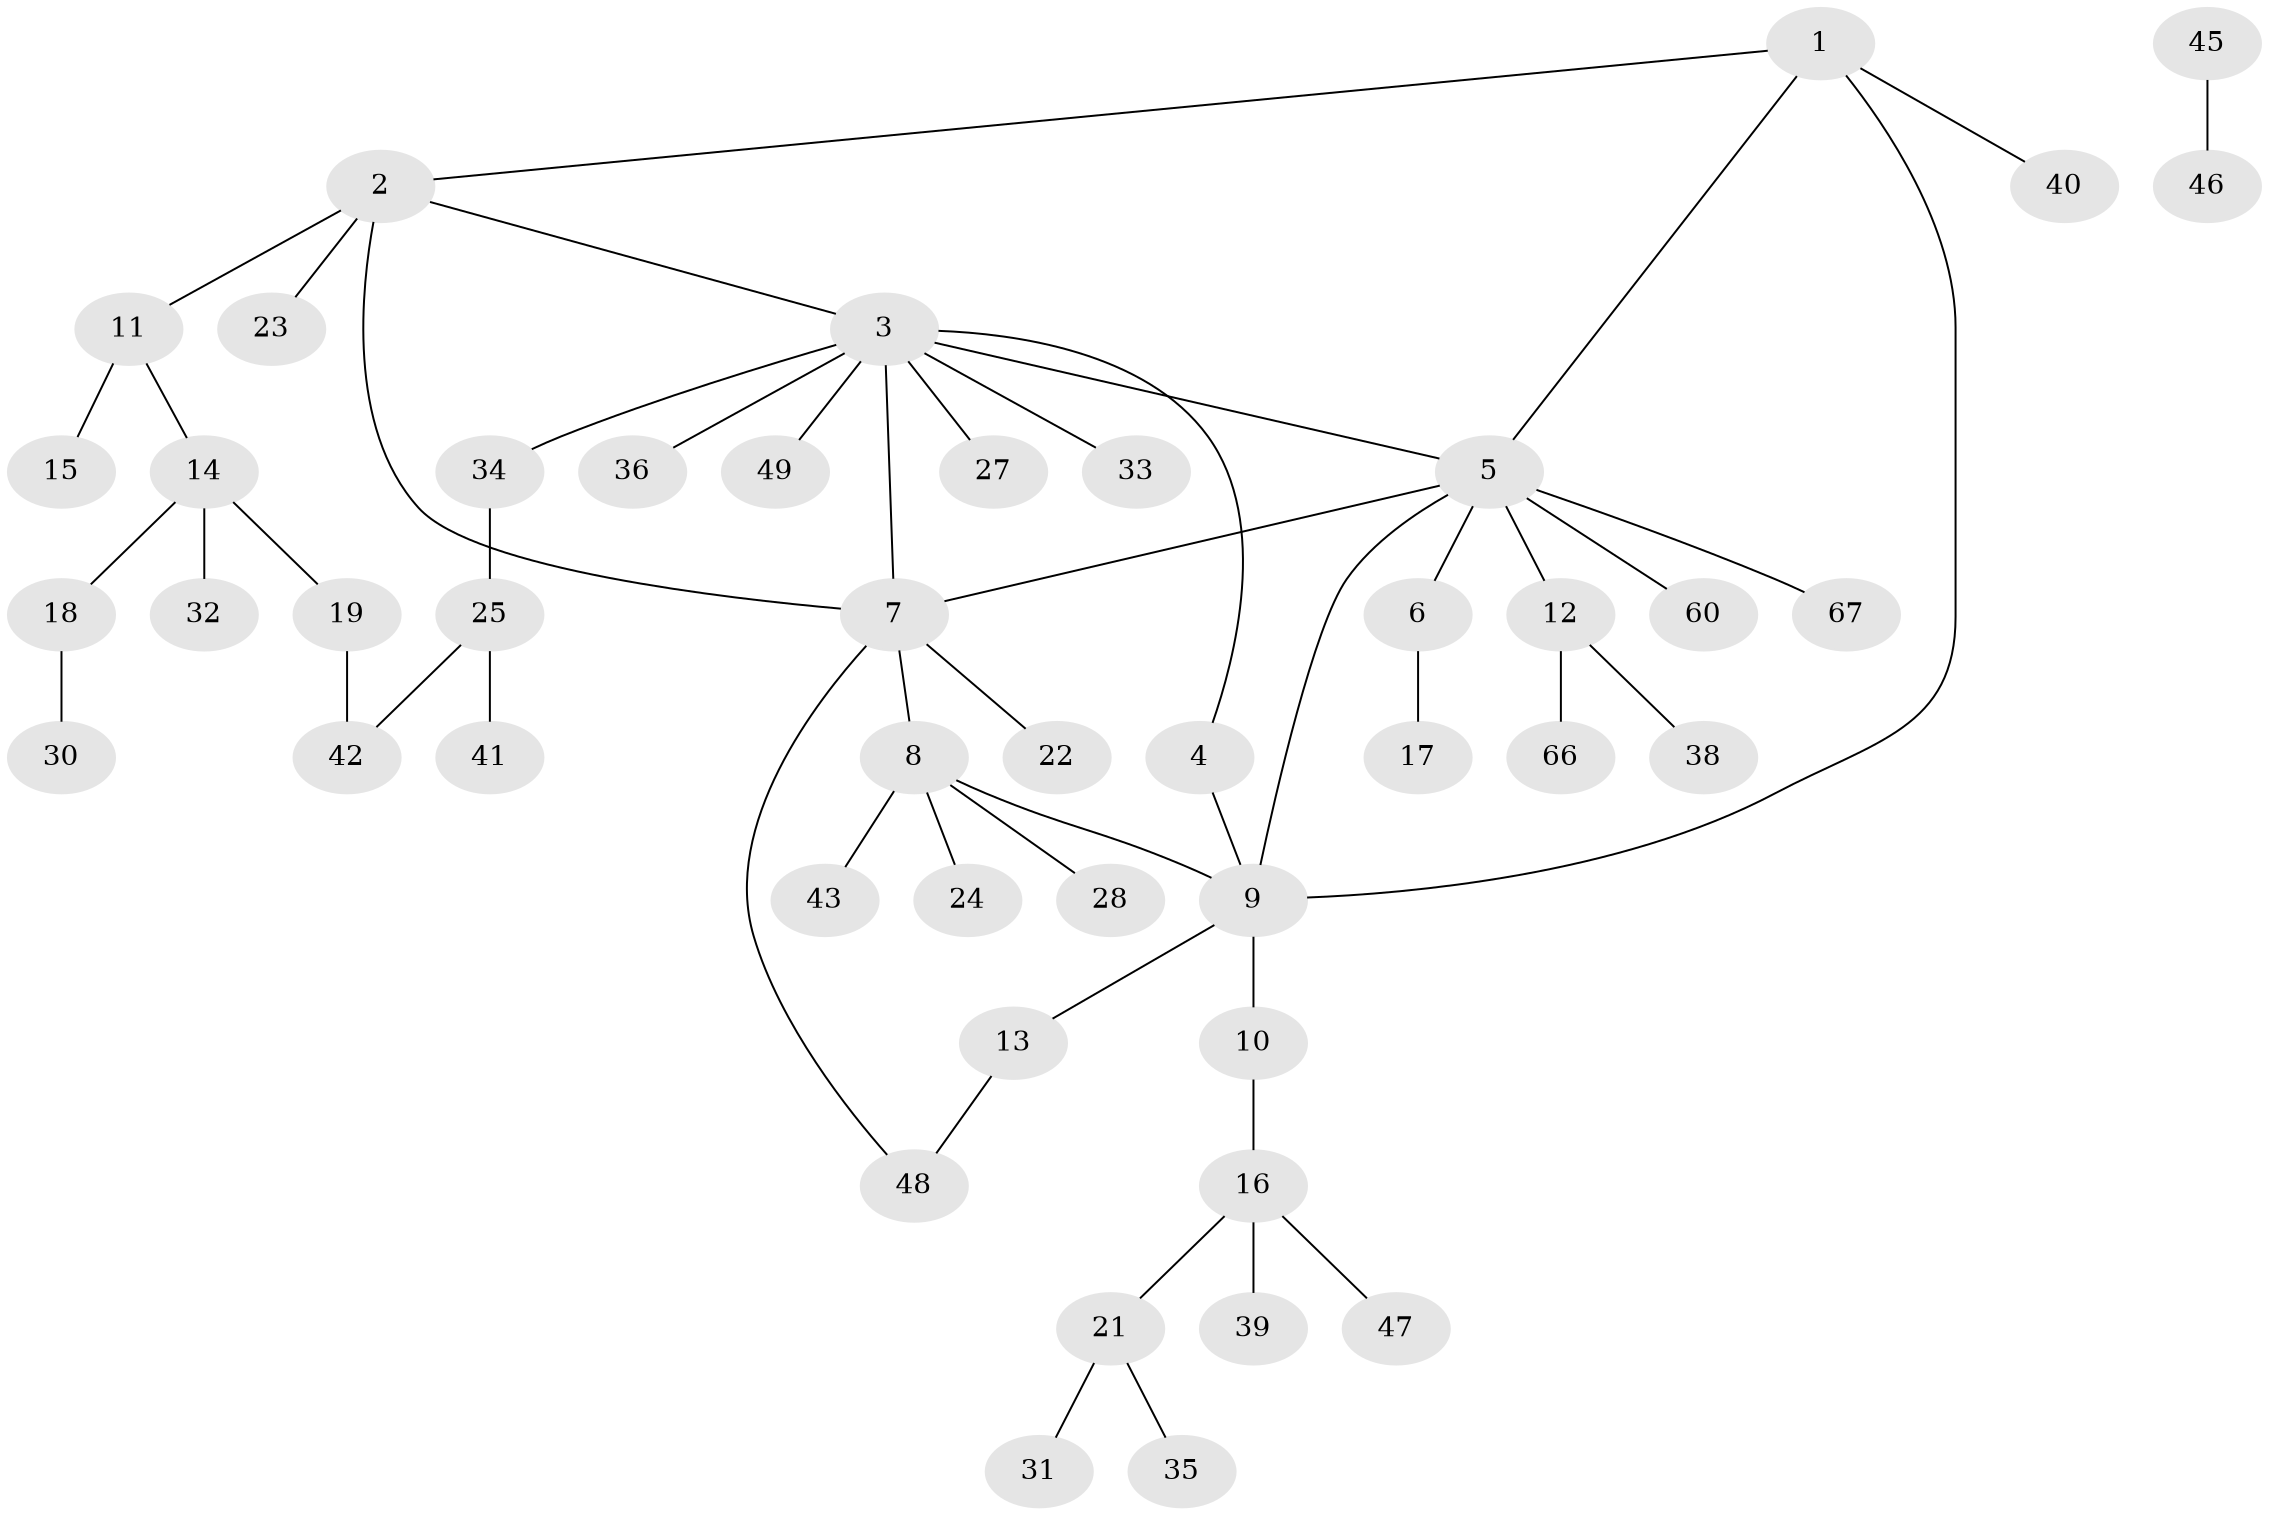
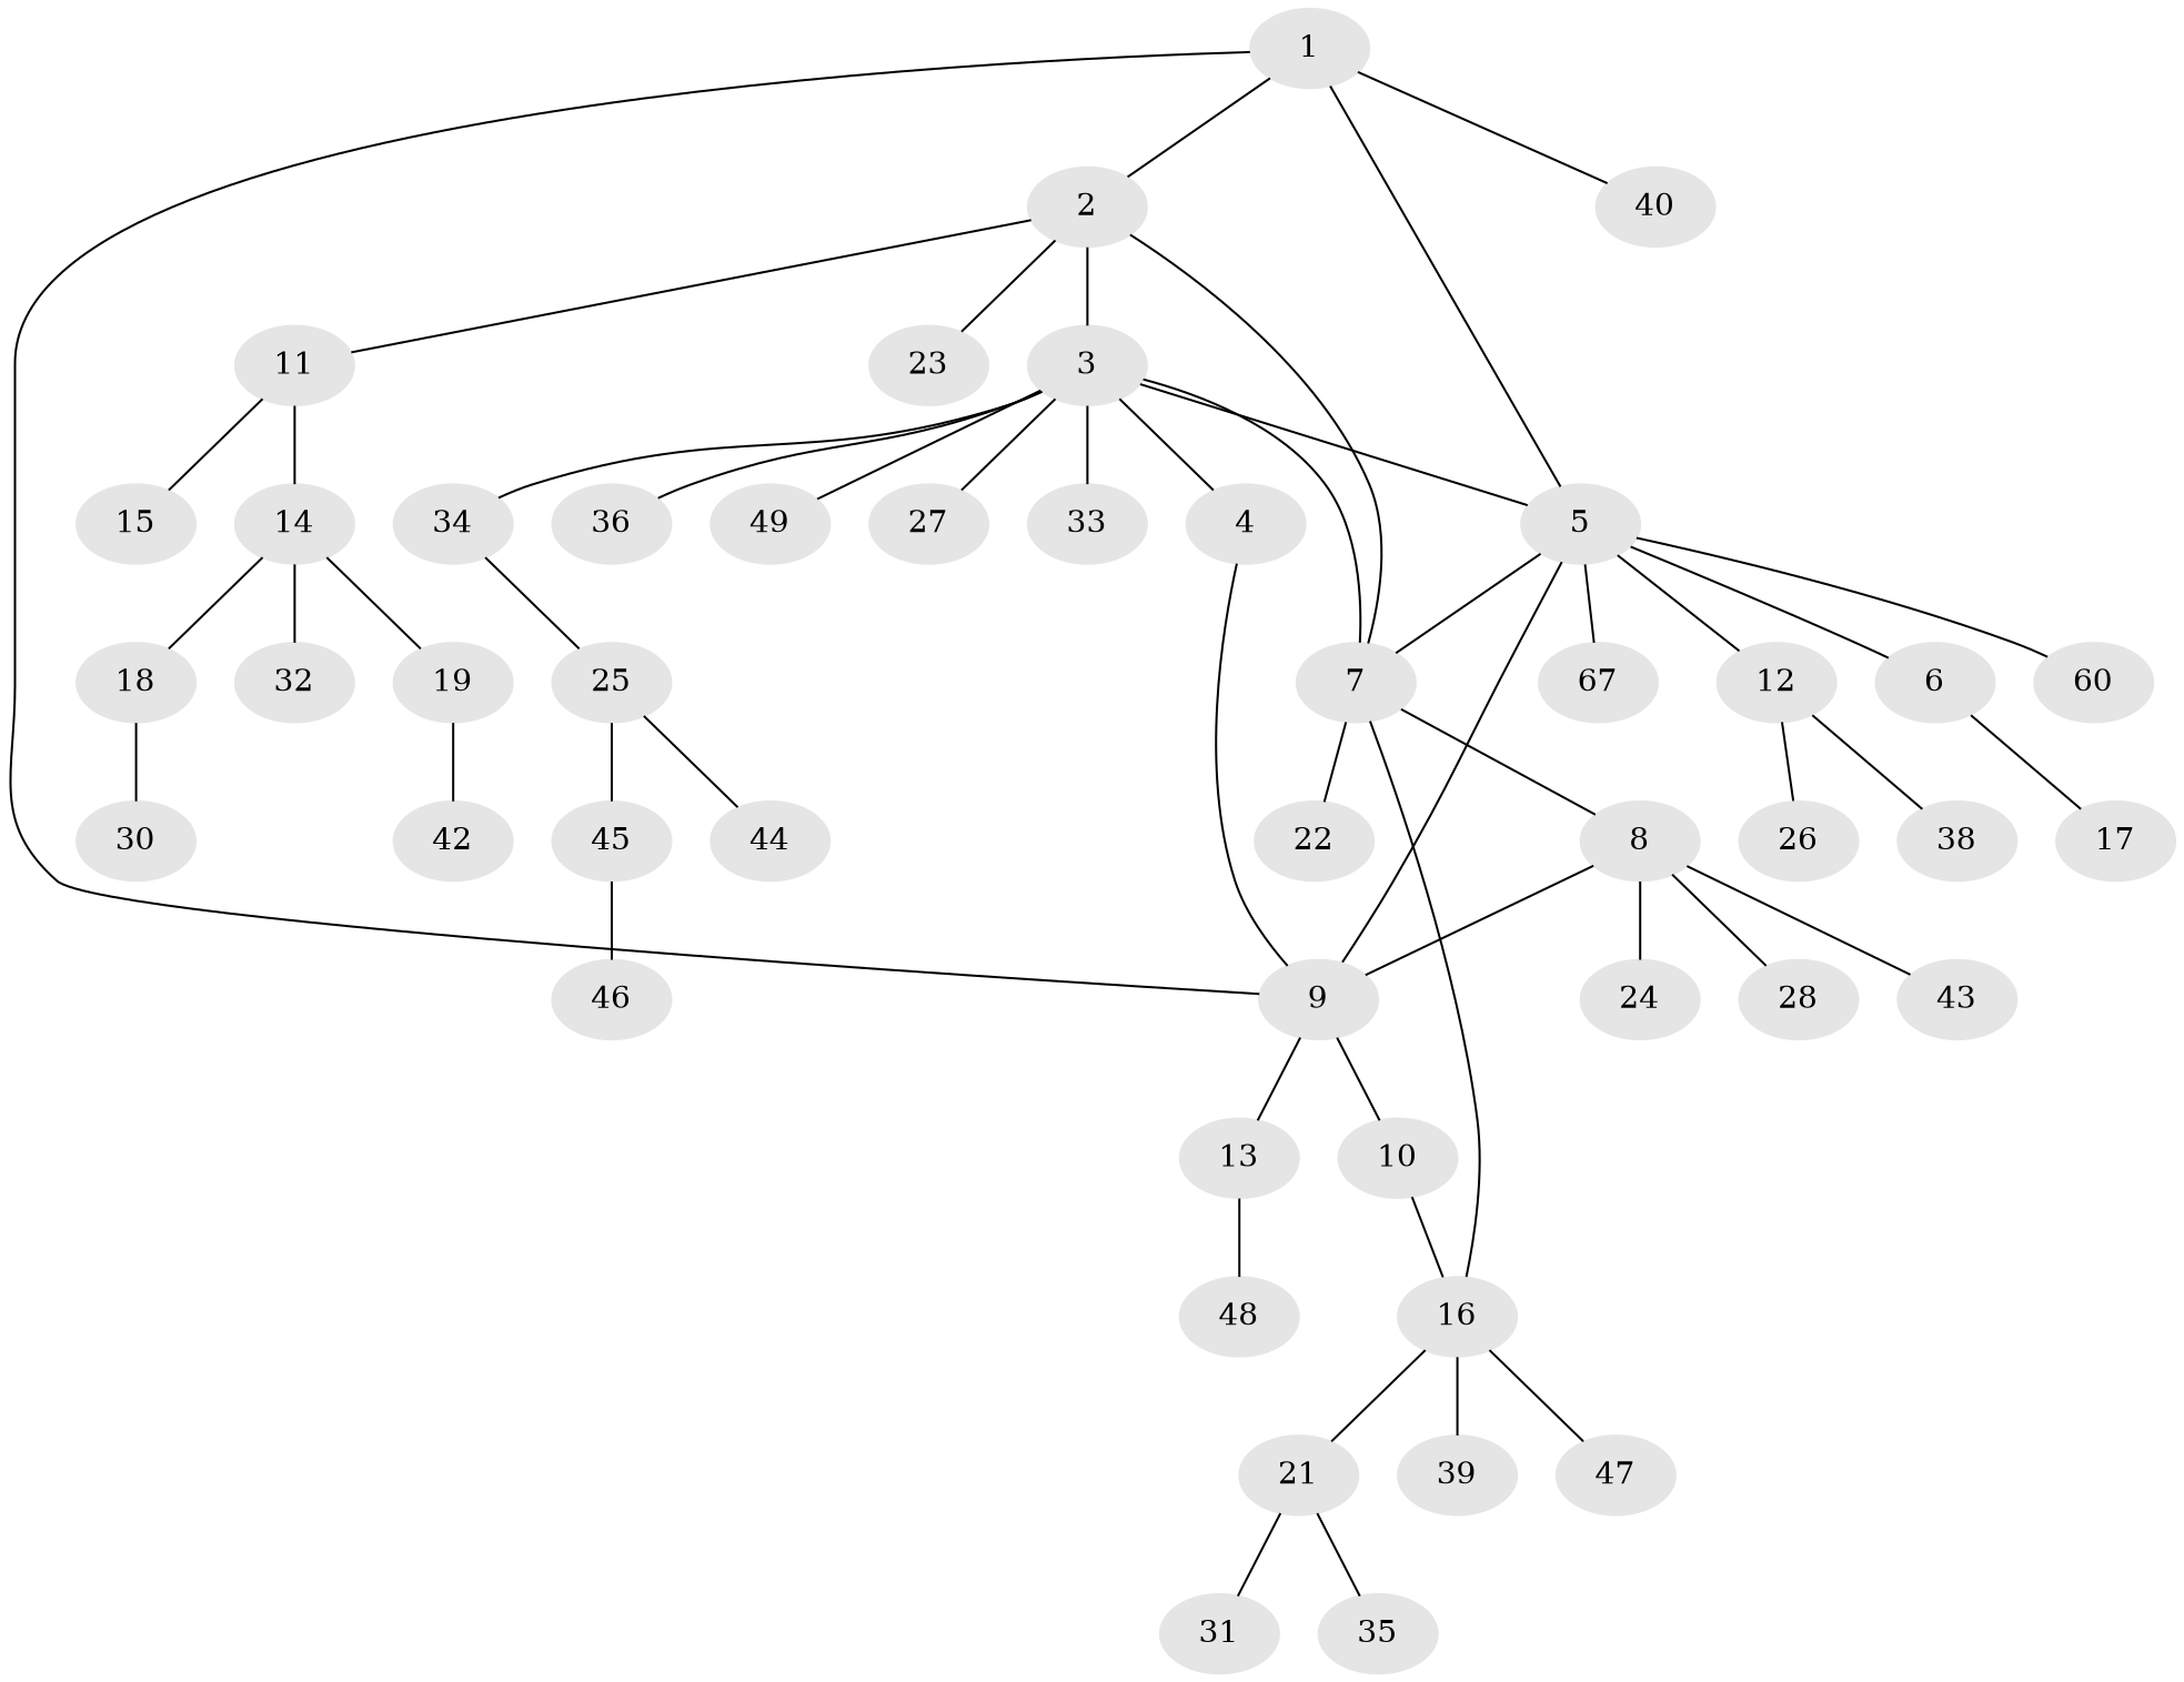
  graph {
    node [color=gray90 style=filled]
    1
    2
    5
    9
    40
    3
    7
    11
    23
    6
    12
    n12 [label=60]
    n13 [label=67]
    10
    13
    4
    27
    33
    34
    36
    49
    8
    16
    22
    14
    15
    25
-   44 [label=41]
+   44
    45
    17
-   26 [label=66]
+   26
    38
    24
    28
    43
    21
    39
    47
    48
    18
    19
    32
    30
    42
    31
    35
    46
    1 -- 2
    1 -- 5
    1 -- 9
    1 -- 40
    2 -- 3
    2 -- 7
    2 -- 11
    2 -- 23
    5 -- 9
    5 -- 7
    5 -- 6
    5 -- 12
    5 -- n12
    5 -- n13
    9 -- 10
    9 -- 13
    3 -- 5
    3 -- 7
    3 -- 4
    3 -- 27
    3 -- 33
    3 -- 34
    3 -- 36
    3 -- 49
    7 -- 8
-   7 -- 48
+   7 -- 16
    7 -- 22
    11 -- 14
    11 -- 15
    6 -- 17
    12 -- 26
    12 -- 38
    10 -- 16
    13 -- 48
    4 -- 9
    34 -- 25
    8 -- 9
    8 -- 24
    8 -- 28
    8 -- 43
    16 -- 21
    16 -- 39
    16 -- 47
    14 -- 18
    14 -- 19
    14 -- 32
    25 -- 44
-   25 -- 42
+   25 -- 45
    45 -- 46
    21 -- 31
    21 -- 35
    18 -- 30
    19 -- 42
  }
